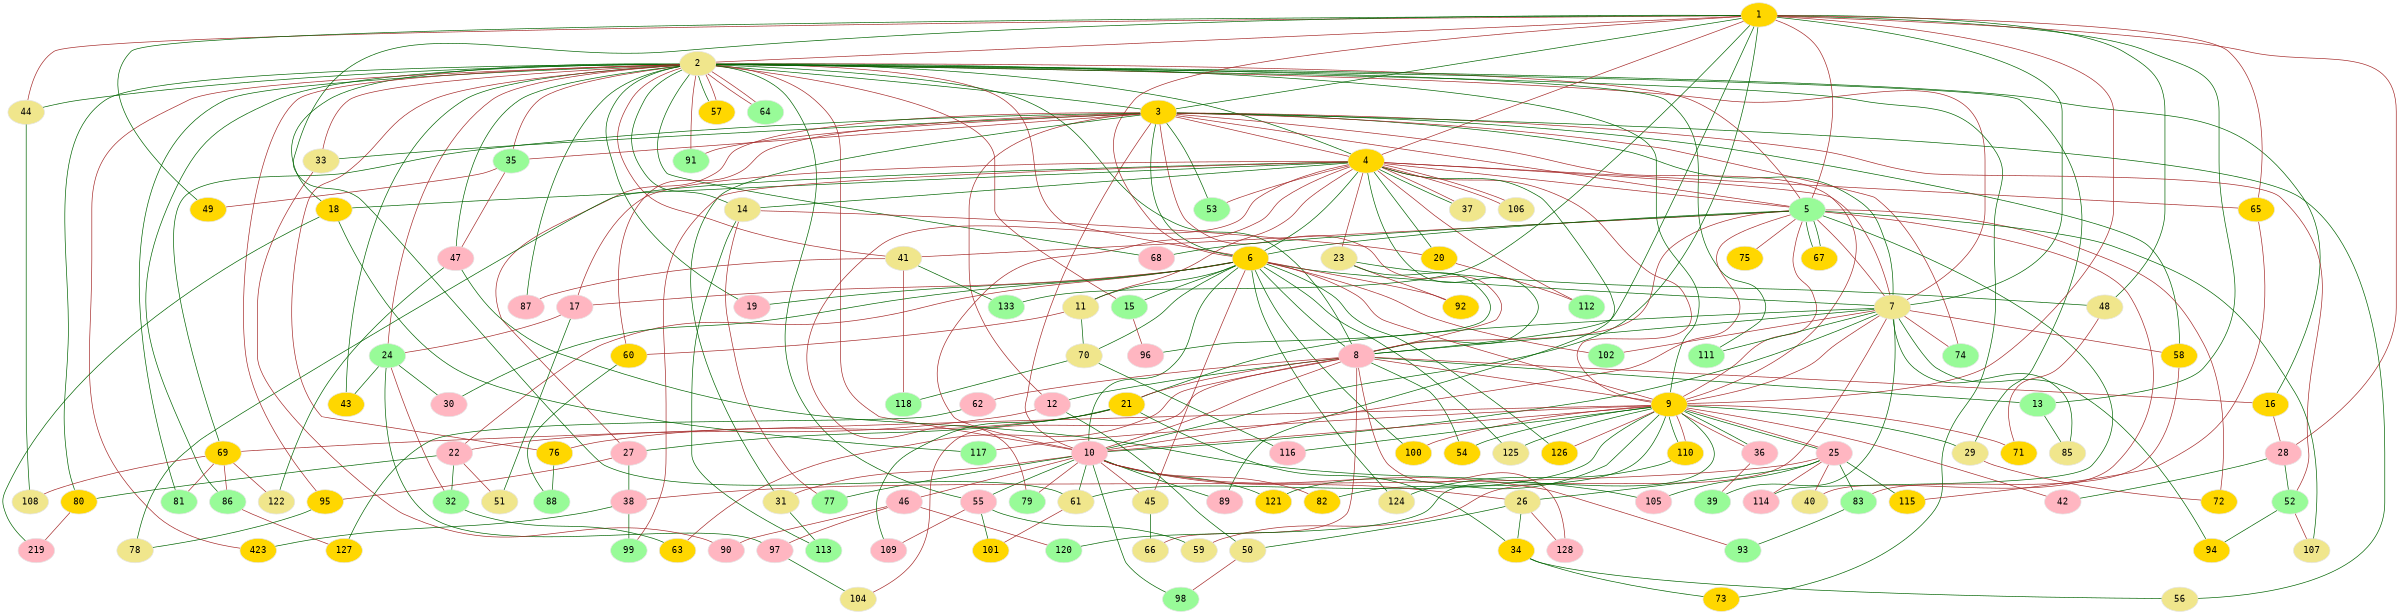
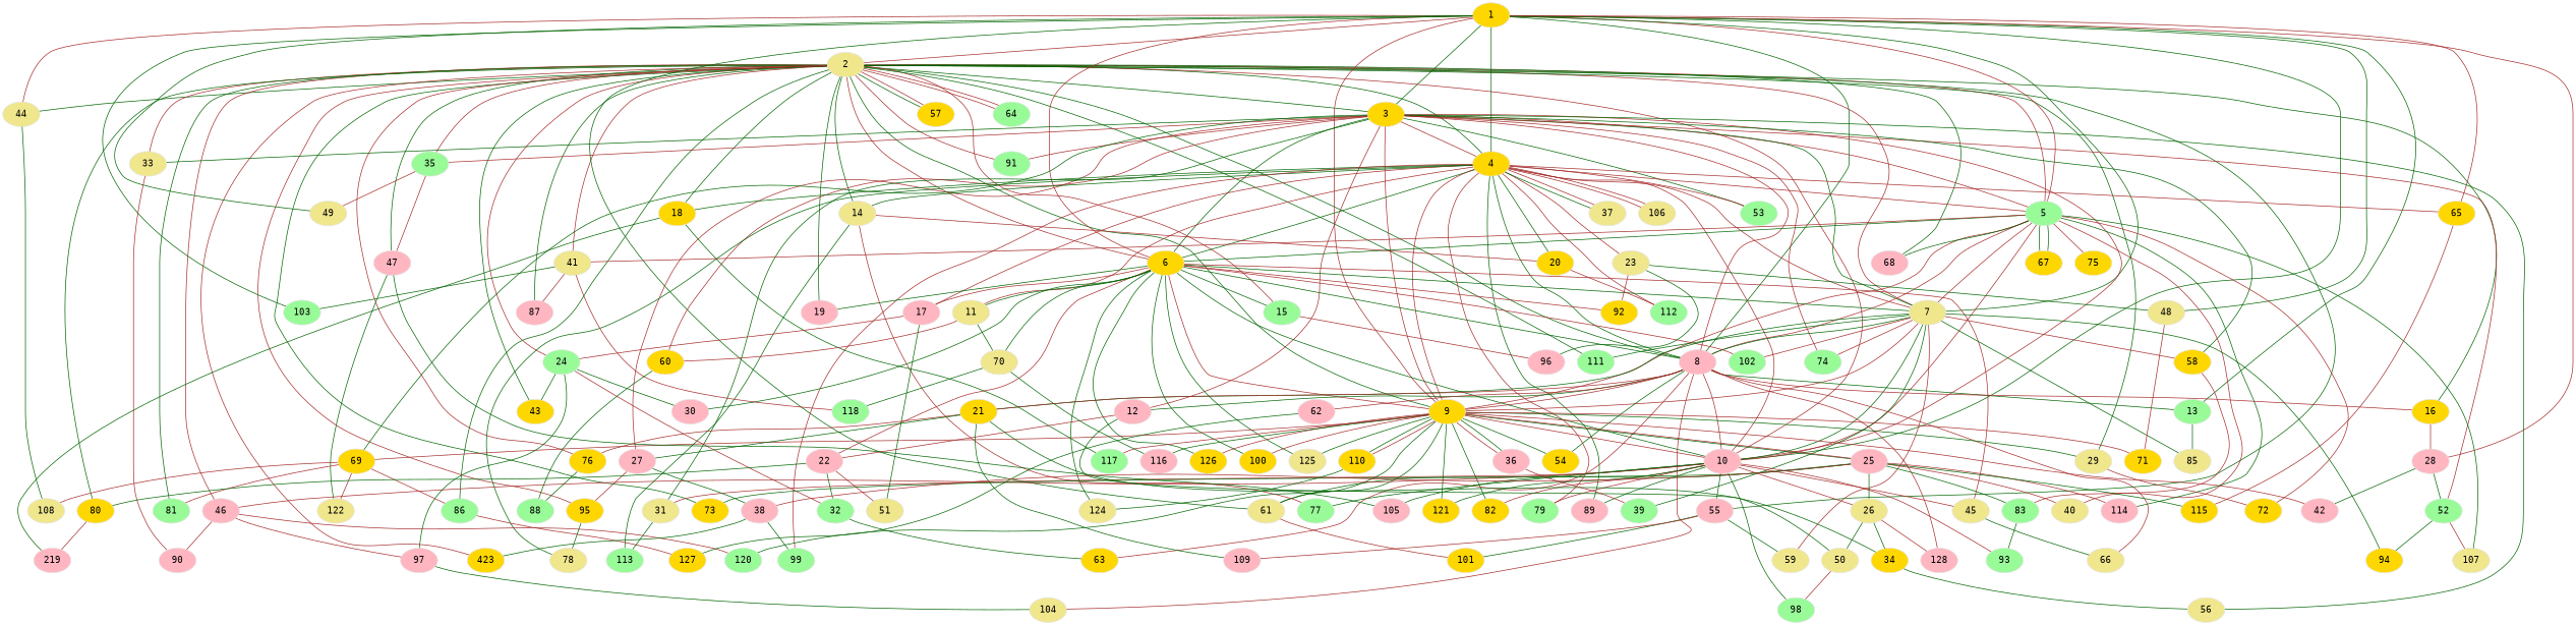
  graph {
    fontname="DejaVu Sans Mono"
    node [color=gray90 fillcolor=gold fontname="DejaVu Sans Mono" style=filled]
    edge [color=darkgreen fontname="DejaVu Sans Mono"]
    2 [fillcolor=khaki]
    1
    3
    4
    5 [fillcolor=palegreen]
    6
    7 [fillcolor=khaki]
    8 [fillcolor=lightpink]
    9
    10 [fillcolor=lightpink]
    13 [fillcolor=palegreen]
    28 [fillcolor=lightpink]
    44 [fillcolor=khaki]
    48 [fillcolor=khaki]
-   49
+   49 [fillcolor=khaki]
    61 [fillcolor=khaki]
    65
-   103 [fillcolor=palegreen label=133]
+   103 [fillcolor=palegreen]
    14 [fillcolor=khaki]
    15 [fillcolor=palegreen]
    16
    18
    19 [fillcolor=lightpink]
    24 [fillcolor=palegreen]
    29 [fillcolor=khaki]
    33 [fillcolor=khaki]
    35 [fillcolor=palegreen]
    41 [fillcolor=khaki]
    43
    46 [fillcolor=lightpink]
    47 [fillcolor=lightpink]
    55 [fillcolor=lightpink]
    57
    64 [fillcolor=palegreen]
    68 [fillcolor=lightpink]
    73
    76
    80
    81 [fillcolor=palegreen]
    86 [fillcolor=palegreen]
    87 [fillcolor=lightpink]
    91 [fillcolor=palegreen]
    95
    111 [fillcolor=palegreen]
    n45 [label=423]
    12 [fillcolor=lightpink]
    27 [fillcolor=lightpink]
    31 [fillcolor=khaki]
    52 [fillcolor=palegreen]
    53 [fillcolor=palegreen]
    56 [fillcolor=khaki]
    58
    60
    69
    74 [fillcolor=palegreen]
    23 [fillcolor=khaki]
    11 [fillcolor=khaki]
    17 [fillcolor=lightpink]
    20
    37 [fillcolor=khaki]
    78 [fillcolor=khaki]
    79 [fillcolor=palegreen]
    89 [fillcolor=lightpink]
    99 [fillcolor=palegreen]
    106 [fillcolor=khaki]
    112 [fillcolor=palegreen]
    40 [fillcolor=khaki]
    67
    72
    75
    107 [fillcolor=khaki]
    114 [fillcolor=lightpink]
    22 [fillcolor=lightpink]
    30 [fillcolor=lightpink]
    45 [fillcolor=khaki]
    70 [fillcolor=khaki]
    92
    100
    102 [fillcolor=palegreen]
    124 [fillcolor=khaki]
    125 [fillcolor=khaki]
    126
    21
    39 [fillcolor=palegreen]
    59 [fillcolor=khaki]
    85 [fillcolor=khaki]
    94
    54
    62 [fillcolor=lightpink]
    63
    66 [fillcolor=khaki]
    104 [fillcolor=khaki]
    128 [fillcolor=lightpink]
    25 [fillcolor=lightpink]
    36 [fillcolor=lightpink]
    42 [fillcolor=lightpink]
    71
    82
    110
    116 [fillcolor=lightpink]
    117 [fillcolor=palegreen]
    120 [fillcolor=palegreen]
    121
    26 [fillcolor=khaki]
    77 [fillcolor=palegreen]
    93 [fillcolor=palegreen]
    98 [fillcolor=palegreen]
    108 [fillcolor=khaki]
    101
    115
    113 [fillcolor=palegreen]
    96 [fillcolor=lightpink]
    n113 [fillcolor=lightpink label=219]
    32 [fillcolor=palegreen]
    97 [fillcolor=lightpink]
    90 [fillcolor=lightpink]
    118 [fillcolor=palegreen]
    105 [fillcolor=lightpink]
    122 [fillcolor=khaki]
    109 [fillcolor=lightpink]
    88 [fillcolor=palegreen]
    127
    50 [fillcolor=khaki]
    38 [fillcolor=lightpink]
    83 [fillcolor=palegreen]
    51 [fillcolor=khaki]
    34
    2 -- 3
    2 -- 4
    2 -- 5 [color=brown]
    2 -- 6 [color=brown]
    2 -- 7 [color=brown]
    2 -- 8
    2 -- 9
    2 -- 10 [color=brown]
    2 -- 44
    2 -- 14
    2 -- 15 [color=brown]
    2 -- 16
    2 -- 18
    2 -- 19
    2 -- 24 [color=brown]
    2 -- 29
    2 -- 33 [color=brown]
    2 -- 35 [color=brown]
    2 -- 41 [color=brown]
    2 -- 43
+   2 -- 46 [color=brown]
    2 -- 47
    2 -- 55
    2 -- 57
    2 -- 57 [color=brown]
    2 -- 64 [color=brown]
    2 -- 64 [color=brown]
    2 -- 68
    2 -- 73
    2 -- 76 [color=brown]
    2 -- 80
    2 -- 81
    2 -- 86
    2 -- 87
    2 -- 91 [color=brown]
    2 -- 95 [color=brown]
    2 -- 111
    2 -- n45 [color=brown]
    1 -- 2 [color=brown]
    1 -- 3
-   1 -- 4 [color=brown]
+   1 -- 4
    1 -- 5 [color=brown]
    1 -- 6 [color=brown]
    1 -- 7
    1 -- 8
    1 -- 9 [color=brown]
    1 -- 10
    1 -- 13
    1 -- 28 [color=brown]
    1 -- 44 [color=brown]
    1 -- 48
    1 -- 49
    1 -- 61
    1 -- 65 [color=brown]
    1 -- 103
    3 -- 4 [color=brown]
    3 -- 5 [color=brown]
    3 -- 6
    3 -- 7
    3 -- 8 [color=brown]
    3 -- 9 [color=brown]
    3 -- 10 [color=brown]
    3 -- 33
    3 -- 35 [color=brown]
    3 -- 91 [color=brown]
    3 -- 12 [color=brown]
    3 -- 27 [color=brown]
    3 -- 31
    3 -- 52 [color=brown]
    3 -- 53
    3 -- 56
    3 -- 58
    3 -- 60 [color=brown]
    3 -- 69
    3 -- 74 [color=brown]
    4 -- 5 [color=brown]
    4 -- 6
    4 -- 7 [color=brown]
    4 -- 8
    4 -- 9 [color=brown]
    4 -- 10 [color=brown]
    4 -- 65 [color=brown]
    4 -- 14
    4 -- 18
    4 -- 53 [color=brown]
    4 -- 23 [color=brown]
    4 -- 11 [color=brown]
    4 -- 17 [color=brown]
    4 -- 20
    4 -- 37
    4 -- 37 [color=brown]
    4 -- 78
    4 -- 79 [color=brown]
    4 -- 89
    4 -- 99 [color=brown]
    4 -- 106 [color=brown]
    4 -- 106 [color=brown]
    4 -- 112 [color=brown]
    5 -- 6
    5 -- 7 [color=brown]
    5 -- 8 [color=brown]
    5 -- 9 [color=brown]
    5 -- 10 [color=brown]
    5 -- 41 [color=brown]
    5 -- 68
    5 -- 40 [color=brown]
    5 -- 67
    5 -- 67
    5 -- 72 [color=brown]
    5 -- 75 [color=brown]
    5 -- 107
    5 -- 114
    6 -- 7
    6 -- 8
    6 -- 9 [color=brown]
    6 -- 10
    6 -- 15
    6 -- 19
    6 -- 11
    6 -- 17 [color=brown]
    6 -- 22 [color=brown]
    6 -- 30
    6 -- 45 [color=brown]
    6 -- 70
    6 -- 92 [color=brown]
    6 -- 100
    6 -- 102 [color=brown]
    6 -- 124
    6 -- 125
    6 -- 126
    7 -- 8
    7 -- 9 [color=brown]
    7 -- 10
    7 -- 111
    7 -- 58 [color=brown]
    7 -- 74 [color=brown]
    7 -- 102 [color=brown]
    7 -- 21
    7 -- 39
    7 -- 59 [color=brown]
    7 -- 85
    7 -- 94
    8 -- 9 [color=brown]
    8 -- 10 [color=brown]
    8 -- 13
    8 -- 16 [color=brown]
    8 -- 12
    8 -- 21 [color=brown]
    8 -- 54
    8 -- 62 [color=brown]
    8 -- 63 [color=brown]
    8 -- 66 [color=brown]
    8 -- 104 [color=brown]
    8 -- 128 [color=brown]
    9 -- 10 [color=brown]
    9 -- 61
    9 -- 29
    9 -- 69 [color=brown]
    9 -- 100 [color=brown]
    9 -- 125
    9 -- 126 [color=brown]
    9 -- 54
    9 -- 25
    9 -- 25 [color=brown]
    9 -- 36 [color=brown]
    9 -- 36
    9 -- 42 [color=brown]
    9 -- 71 [color=brown]
    9 -- 82
    9 -- 110
    9 -- 110 [color=brown]
    9 -- 116
    9 -- 117 [color=brown]
    9 -- 120
    9 -- 121
    10 -- 61
    10 -- 46 [color=brown]
    10 -- 55
    10 -- 31 [color=brown]
    10 -- 79 [color=brown]
    10 -- 89
    10 -- 45 [color=brown]
    10 -- 82 [color=brown]
    10 -- 121
    10 -- 26 [color=brown]
    10 -- 77
    10 -- 93 [color=brown]
    10 -- 98
    13 -- 85
    28 -- 52
    28 -- 42
    44 -- 108
    48 -- 71 [color=brown]
    61 -- 101 [color=brown]
    65 -- 115 [color=brown]
    14 -- 20 [color=brown]
    14 -- 77 [color=brown]
    14 -- 113
    15 -- 96 [color=brown]
    16 -- 28 [color=brown]
    18 -- 117
    18 -- n113
    24 -- 43
    24 -- 30
    24 -- 32 [color=brown]
    24 -- 97
    29 -- 72 [color=brown]
    33 -- 90 [color=brown]
    35 -- 49 [color=brown]
    35 -- 47 [color=brown]
    41 -- 103
    41 -- 87 [color=brown]
    41 -- 118 [color=brown]
    46 -- 120 [color=brown]
    46 -- 97 [color=brown]
    46 -- 90 [color=brown]
    47 -- 105
    47 -- 122
    55 -- 59
    55 -- 101
    55 -- 109 [color=brown]
    76 -- 88
    80 -- n113 [color=brown]
    86 -- 127 [color=brown]
    95 -- 78
    12 -- 22 [color=brown]
    12 -- 50
    27 -- 95 [color=brown]
    27 -- 38
    31 -- 113
    52 -- 107 [color=brown]
    52 -- 94
    58 -- 83 [color=brown]
    60 -- 88
    69 -- 81 [color=brown]
    69 -- 86 [color=brown]
    69 -- 108 [color=brown]
    69 -- 122 [color=brown]
    23 -- 48
    23 -- 92 [color=brown]
    23 -- 96
    11 -- 60 [color=brown]
    11 -- 70
    17 -- 24 [color=brown]
    17 -- 51
    20 -- 112 [color=brown]
    22 -- 80
    22 -- 32
    22 -- 51 [color=brown]
    45 -- 66
    70 -- 116
    70 -- 118
    21 -- 76 [color=brown]
    21 -- 27
    21 -- 109
    21 -- 34
    62 -- 127
-   34 -- 73
+   25 -- 73
    25 -- 40 [color=brown]
    25 -- 114 [color=brown]
    25 -- 26
    25 -- 115
    25 -- 105
    25 -- 38 [color=brown]
    25 -- 83
    36 -- 39 [color=brown]
    110 -- 124
    26 -- 128 [color=brown]
    26 -- 50
    26 -- 34
    32 -- 63
    97 -- 104
    50 -- 98 [color=brown]
    38 -- n45
    38 -- 99
    83 -- 93
    34 -- 56
  }
